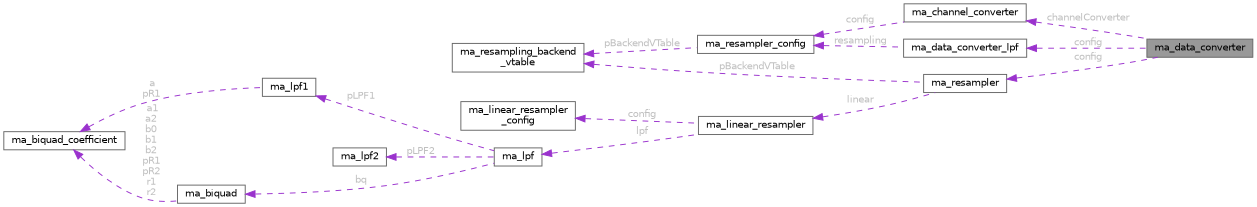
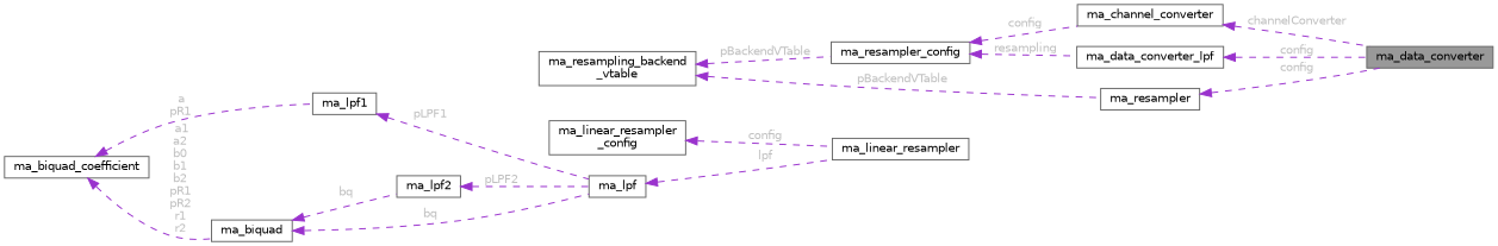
  digraph {
    rankdir=LR
    node [color=gray40 fillcolor=white fontname=Helvetica fontsize=10 shape=box style=filled]
    edge [color=darkorchid3 dir=back fontcolor=grey fontname=Helvetica fontsize=10 labelfontname=Helvetica labelfontsize=10 style=dashed]
    n1 [fillcolor=grey60 fontcolor=black height=0.2 label=ma_data_converter width=0.4]
    n2 [height=0.2 label=ma_channel_converter width=0.4]
    n3 [height=0.2 label=ma_resampler width=0.4]
    n4 [height=0.2 label="ma_resampling_backend\l_vtable" width=0.4]
    n5 [height=0.2 label=ma_resampler_config width=0.4]
    n6 [height=0.2 label=ma_data_converter_lpf width=0.4]
    n7 [height=0.2 label=ma_linear_resampler width=0.4]
    n8 [height=0.2 label="ma_linear_resampler\l_config" width=0.4]
    n9 [height=0.2 label=ma_lpf width=0.4]
    n10 [height=0.2 label=ma_lpf1 width=0.4]
    n11 [height=0.2 label=ma_biquad_coefficient width=0.4]
    n12 [height=0.2 label=ma_biquad width=0.4]
    n13 [height=0.2 label=ma_lpf2 width=0.4]
    n2 -> n1 [label=" channelConverter"]
    n3 -> n1 [label=" config"]
    n4 -> n3 [label=" pBackendVTable"]
    n4 -> n5 [label=" pBackendVTable"]
    n5 -> n2 [label=" config"]
    n5 -> n6 [label=" resampling"]
    n6 -> n1 [label=" config"]
-   n7 -> n3 [label=" linear"]
    n8 -> n7 [label=" config"]
    n9 -> n7 [label=" lpf"]
    n10 -> n9 [label=" pLPF1"]
    n11 -> n10 [label=" a\npR1"]
    n11 -> n12 [label=" a1\na2\nb0\nb1\nb2\npR1\npR2\nr1\nr2"]
    n12 -> n9 [label=" bq"]
+   n12 -> n13 [label=" bq"]
    n13 -> n9 [label=" pLPF2"]
  }
